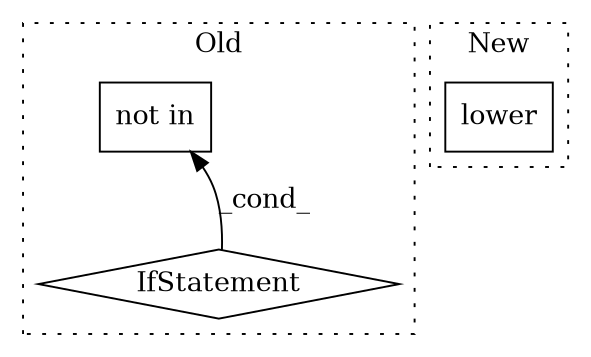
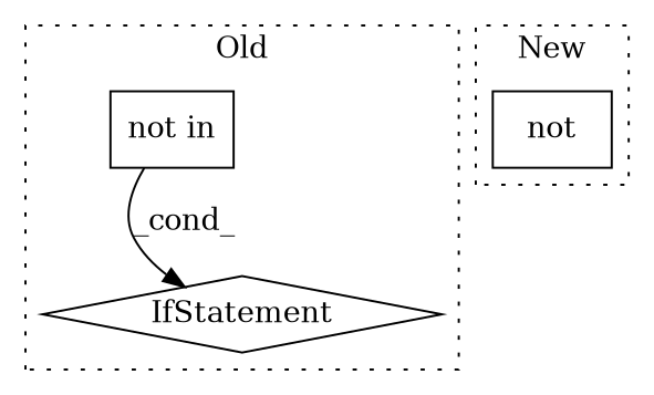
  digraph {
    node [shape=box]
    n1 [a=108 l=30 label="not in" s=825]
    n2 [a=25 l="4,2" label=IfStatement s="816,896" shape=diamond]
-   n3 [a=32 l=7 label=lower s=977]
+   n3 [a=32 l=7 label=not s=977]
    subgraph cluster_1 {
      label=Old
      style=dotted
      n1
      n2
    }
    subgraph cluster_2 {
      label=New
      style=dotted
      n3
    }
-   n2 -> n1 [label=_cond_]
+   n1 -> n2 [label=_cond_]
  }
